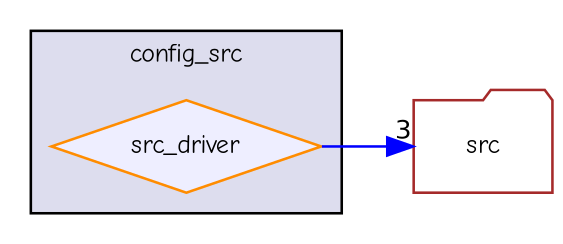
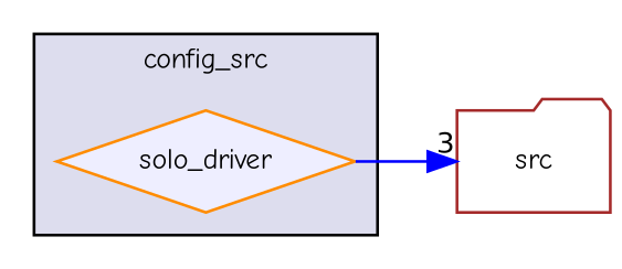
  digraph {
    compound=true
    rankdir=LR
    fontname="Comic Neue"
    node [fontname="Comic Neue" fontsize=10 style=filled]
-   n1 [fillcolor="#eeeeff" label=src_driver pencolor=black shape=diamond color=darkorange]
+   n1 [fillcolor="#eeeeff" label=solo_driver pencolor=black shape=diamond color=darkorange]
    n2 [color=brown fillcolor=white label=src shape=folder]
    subgraph cluster_1 {
      bgcolor="#ddddee"
      fontsize=10
      label=config_src
      pencolor=black
      n1
    }
    n1 -> n2 [headlabel=3 labeldistance=1.5 labelfontname=Helvetica labelfontsize=10 color=blue fontname="Comic Neue"]
  }
